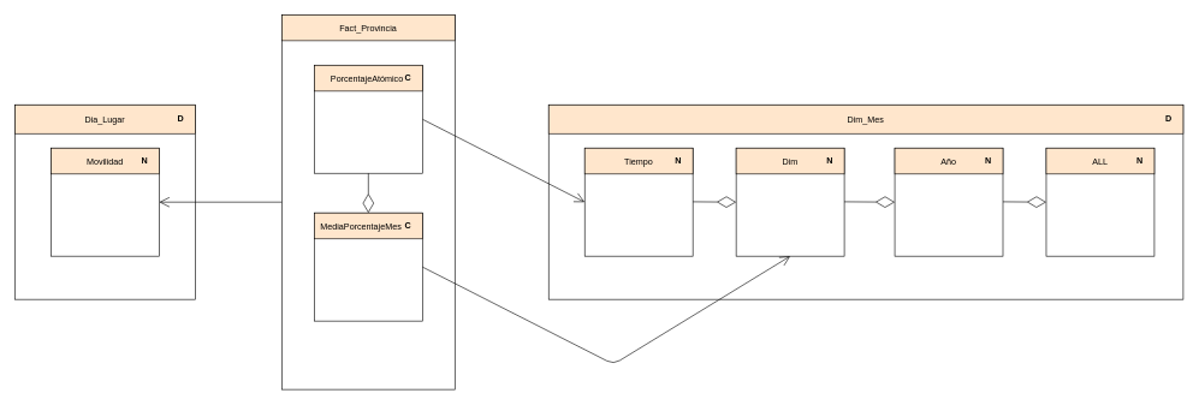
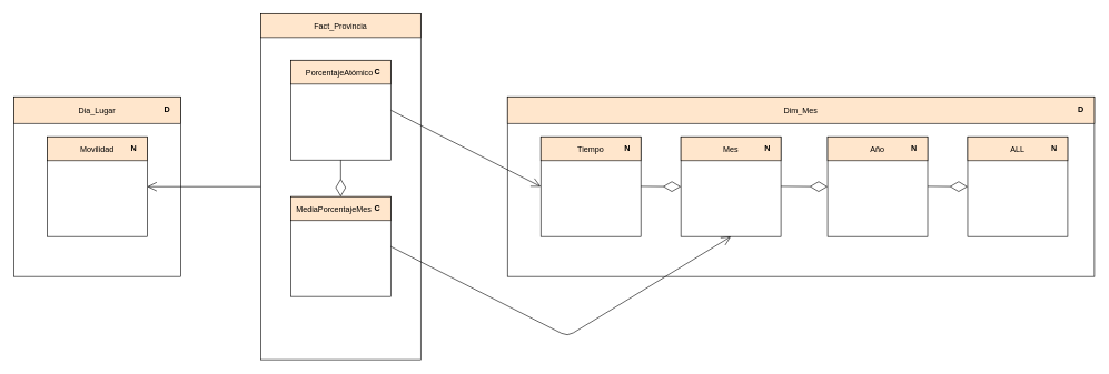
  <mxCell id="0" />
  <mxCell id="1" parent="0" />
  <mxCell id="2" value="" style="rounded=0;whiteSpace=wrap;html=1;" parent="1" vertex="1"><mxGeometry x="390" y="20" width="240" height="520" as="geometry" /></mxCell>
  <mxCell id="3" value="Fact_Provincia" style="text;align=center;fontStyle=0;verticalAlign=middle;spacingLeft=3;spacingRight=3;rotatable=0;points=[[0,0.5],[1,0.5]];portConstraint=eastwest;fillColor=#ffe6cc;strokeColor=#000000;" parent="1" vertex="1"><mxGeometry x="390" y="20" width="240" height="36" as="geometry" /></mxCell>
  <mxCell id="4" value="" style="rounded=0;whiteSpace=wrap;html=1;" parent="1" vertex="1"><mxGeometry x="760" y="145" width="880" height="270" as="geometry" /></mxCell>
  <mxCell id="5" value="Dim_Mes" style="text;align=center;fontStyle=0;verticalAlign=middle;spacingLeft=3;spacingRight=3;rotatable=0;points=[[0,0.5],[1,0.5]];portConstraint=eastwest;labelBorderColor=none;fillColor=#ffe6cc;strokeColor=#000000;" parent="1" vertex="1"><mxGeometry x="760" y="145" width="880" height="40" as="geometry" /></mxCell>
  <mxCell id="6" value="D" style="text;html=1;strokeColor=none;fillColor=none;align=center;verticalAlign=middle;whiteSpace=wrap;rounded=0;fontStyle=1" parent="1" vertex="1"><mxGeometry x="1600" y="155" width="40" height="20" as="geometry" /></mxCell>
  <mxCell id="7" value="" style="rounded=0;whiteSpace=wrap;html=1;" parent="1" vertex="1"><mxGeometry x="810" y="205" width="150" height="150" as="geometry" /></mxCell>
  <mxCell id="8" value="Tiempo" style="text;align=center;fontStyle=0;verticalAlign=middle;spacingLeft=3;spacingRight=3;rotatable=0;points=[[0,0.5],[1,0.5]];portConstraint=eastwest;fillColor=#ffe6cc;strokeColor=#000000;" parent="1" vertex="1"><mxGeometry x="810" y="205" width="150" height="36" as="geometry" /></mxCell>
  <mxCell id="9" value="N" style="text;html=1;strokeColor=none;fillColor=none;align=center;verticalAlign=middle;whiteSpace=wrap;rounded=0;fontStyle=1" parent="1" vertex="1"><mxGeometry x="920" y="213" width="40" height="20" as="geometry" /></mxCell>
  <mxCell id="10" value="" style="rounded=0;whiteSpace=wrap;html=1;" parent="1" vertex="1"><mxGeometry x="1020" y="205" width="150" height="150" as="geometry" /></mxCell>
- <mxCell id="11" value="Dim" style="text;align=center;fontStyle=0;verticalAlign=middle;spacingLeft=3;spacingRight=3;rotatable=0;points=[[0,0.5],[1,0.5]];portConstraint=eastwest;fillColor=#ffe6cc;strokeColor=#000000;" parent="1" vertex="1"><mxGeometry x="1020" y="205" width="150" height="36" as="geometry" /></mxCell>
+ <mxCell id="11" value="Mes" style="text;align=center;fontStyle=0;verticalAlign=middle;spacingLeft=3;spacingRight=3;rotatable=0;points=[[0,0.5],[1,0.5]];portConstraint=eastwest;fillColor=#ffe6cc;strokeColor=#000000;" parent="1" vertex="1"><mxGeometry x="1020" y="205" width="150" height="36" as="geometry" /></mxCell>
  <mxCell id="12" value="N" style="text;html=1;strokeColor=none;fillColor=none;align=center;verticalAlign=middle;whiteSpace=wrap;rounded=0;fontStyle=1" parent="1" vertex="1"><mxGeometry x="1130" y="213" width="40" height="20" as="geometry" /></mxCell>
  <mxCell id="13" value="" style="rounded=0;whiteSpace=wrap;html=1;" parent="1" vertex="1"><mxGeometry x="1240" y="205" width="150" height="150" as="geometry" /></mxCell>
  <mxCell id="14" value="Año" style="text;align=center;fontStyle=0;verticalAlign=middle;spacingLeft=3;spacingRight=3;rotatable=0;points=[[0,0.5],[1,0.5]];portConstraint=eastwest;fillColor=#ffe6cc;strokeColor=#000000;" parent="1" vertex="1"><mxGeometry x="1240" y="205" width="150" height="36" as="geometry" /></mxCell>
  <mxCell id="15" value="N" style="text;html=1;strokeColor=none;fillColor=none;align=center;verticalAlign=middle;whiteSpace=wrap;rounded=0;fontStyle=1" parent="1" vertex="1"><mxGeometry x="1350" y="213" width="40" height="20" as="geometry" /></mxCell>
  <mxCell id="16" value="" style="endArrow=open;endFill=1;endSize=12;html=1;entryX=0;entryY=0.5;entryDx=0;entryDy=0;exitX=1;exitY=0.5;exitDx=0;exitDy=0;" parent="1" source="30" target="7" edge="1"><mxGeometry width="160" relative="1" as="geometry"><mxPoint x="680" y="280" as="sourcePoint" /><mxPoint x="1010" y="175" as="targetPoint" /></mxGeometry></mxCell>
  <mxCell id="17" value="" style="endArrow=diamondThin;endFill=0;endSize=24;html=1;entryX=0;entryY=0.5;entryDx=0;entryDy=0;" parent="1" target="10" edge="1"><mxGeometry width="160" relative="1" as="geometry"><mxPoint x="960" y="279.5" as="sourcePoint" /><mxPoint x="1120" y="279.5" as="targetPoint" /></mxGeometry></mxCell>
  <mxCell id="18" value="" style="endArrow=diamondThin;endFill=0;endSize=24;html=1;entryX=0;entryY=0.5;entryDx=0;entryDy=0;" parent="1" target="13" edge="1"><mxGeometry width="160" relative="1" as="geometry"><mxPoint x="1170" y="279.5" as="sourcePoint" /><mxPoint x="1230" y="280" as="targetPoint" /></mxGeometry></mxCell>
  <mxCell id="19" value="" style="rounded=0;whiteSpace=wrap;html=1;" parent="1" vertex="1"><mxGeometry x="1450" y="205" width="150" height="150" as="geometry" /></mxCell>
  <mxCell id="20" value="ALL" style="text;align=center;fontStyle=0;verticalAlign=middle;spacingLeft=3;spacingRight=3;rotatable=0;points=[[0,0.5],[1,0.5]];portConstraint=eastwest;fillColor=#ffe6cc;strokeColor=#000000;" parent="1" vertex="1"><mxGeometry x="1450" y="205" width="150" height="36" as="geometry" /></mxCell>
  <mxCell id="21" value="N" style="text;html=1;strokeColor=none;fillColor=none;align=center;verticalAlign=middle;whiteSpace=wrap;rounded=0;fontStyle=1" parent="1" vertex="1"><mxGeometry x="1560" y="213" width="40" height="20" as="geometry" /></mxCell>
  <mxCell id="22" value="" style="endArrow=diamondThin;endFill=0;endSize=24;html=1;" parent="1" edge="1"><mxGeometry width="160" relative="1" as="geometry"><mxPoint x="1390" y="279.5" as="sourcePoint" /><mxPoint x="1450" y="280" as="targetPoint" /></mxGeometry></mxCell>
  <mxCell id="23" value="" style="rounded=0;whiteSpace=wrap;html=1;" parent="1" vertex="1"><mxGeometry x="20" y="145" width="250" height="270" as="geometry" /></mxCell>
  <mxCell id="24" value="Dia_Lugar" style="text;align=center;fontStyle=0;verticalAlign=middle;spacingLeft=3;spacingRight=3;rotatable=0;points=[[0,0.5],[1,0.5]];portConstraint=eastwest;labelBorderColor=none;fillColor=#ffe6cc;strokeColor=#000000;" parent="1" vertex="1"><mxGeometry x="20" y="145" width="250" height="40" as="geometry" /></mxCell>
  <mxCell id="25" value="D" style="text;html=1;strokeColor=none;fillColor=none;align=center;verticalAlign=middle;whiteSpace=wrap;rounded=0;fontStyle=1" parent="1" vertex="1"><mxGeometry x="230" y="155" width="40" height="20" as="geometry" /></mxCell>
  <mxCell id="26" value="" style="rounded=0;whiteSpace=wrap;html=1;" parent="1" vertex="1"><mxGeometry x="70" y="205" width="150" height="150" as="geometry" /></mxCell>
  <mxCell id="27" value="Movilidad" style="text;align=center;fontStyle=0;verticalAlign=middle;spacingLeft=3;spacingRight=3;rotatable=0;points=[[0,0.5],[1,0.5]];portConstraint=eastwest;fillColor=#ffe6cc;strokeColor=#000000;" parent="1" vertex="1"><mxGeometry x="70" y="205" width="150" height="36" as="geometry" /></mxCell>
  <mxCell id="28" value="N" style="text;html=1;strokeColor=none;fillColor=none;align=center;verticalAlign=middle;whiteSpace=wrap;rounded=0;fontStyle=1" parent="1" vertex="1"><mxGeometry x="180" y="213" width="40" height="20" as="geometry" /></mxCell>
  <mxCell id="29" value="" style="endArrow=open;endFill=1;endSize=12;html=1;exitX=0;exitY=0.5;exitDx=0;exitDy=0;entryX=1;entryY=0.5;entryDx=0;entryDy=0;" parent="1" source="2" target="26" edge="1"><mxGeometry width="160" relative="1" as="geometry"><mxPoint x="390" y="325" as="sourcePoint" /><mxPoint x="550" y="325" as="targetPoint" /></mxGeometry></mxCell>
  <mxCell id="30" value="" style="rounded=0;whiteSpace=wrap;html=1;" parent="1" vertex="1"><mxGeometry x="435" y="90" width="150" height="150" as="geometry" /></mxCell>
  <mxCell id="31" value="PorcentajeAtómico " style="text;align=center;fontStyle=0;verticalAlign=middle;spacingLeft=3;spacingRight=3;rotatable=0;points=[[0,0.5],[1,0.5]];portConstraint=eastwest;fillColor=#ffe6cc;strokeColor=#000000;" parent="1" vertex="1"><mxGeometry x="435" y="90" width="150" height="36" as="geometry" /></mxCell>
  <mxCell id="32" value="C" style="text;html=1;strokeColor=none;fillColor=none;align=center;verticalAlign=middle;whiteSpace=wrap;rounded=0;fontStyle=1" parent="1" vertex="1"><mxGeometry x="545" y="98" width="40" height="20" as="geometry" /></mxCell>
  <mxCell id="33" value="" style="rounded=0;whiteSpace=wrap;html=1;" parent="1" vertex="1"><mxGeometry x="435" y="295" width="150" height="150" as="geometry" /></mxCell>
  <mxCell id="34" value="MediaPorcentajeMes      " style="text;align=center;fontStyle=0;verticalAlign=middle;spacingLeft=3;spacingRight=3;rotatable=0;points=[[0,0.5],[1,0.5]];portConstraint=eastwest;fillColor=#ffe6cc;strokeColor=#000000;" parent="1" vertex="1"><mxGeometry x="435" y="295" width="150" height="36" as="geometry" /></mxCell>
  <mxCell id="35" value="C" style="text;html=1;strokeColor=none;fillColor=none;align=center;verticalAlign=middle;whiteSpace=wrap;rounded=0;fontStyle=1" parent="1" vertex="1"><mxGeometry x="545" y="303" width="40" height="20" as="geometry" /></mxCell>
  <mxCell id="36" value="" style="endArrow=open;endFill=1;endSize=12;html=1;exitX=1;exitY=0.5;exitDx=0;exitDy=0;entryX=0.5;entryY=1;entryDx=0;entryDy=0;" parent="1" source="33" target="10" edge="1"><mxGeometry width="160" relative="1" as="geometry"><mxPoint x="650" y="375" as="sourcePoint" /><mxPoint x="1060" y="485" as="targetPoint" /><Array as="points"><mxPoint x="850" y="505" /></Array></mxGeometry></mxCell>
  <mxCell id="37" value="" style="endArrow=diamondThin;endFill=0;endSize=24;html=1;exitX=0.5;exitY=1;exitDx=0;exitDy=0;" parent="1" source="30" target="34" edge="1"><mxGeometry width="160" relative="1" as="geometry"><mxPoint x="970" y="289.5" as="sourcePoint" /><mxPoint x="730" y="565" as="targetPoint" /></mxGeometry></mxCell>
